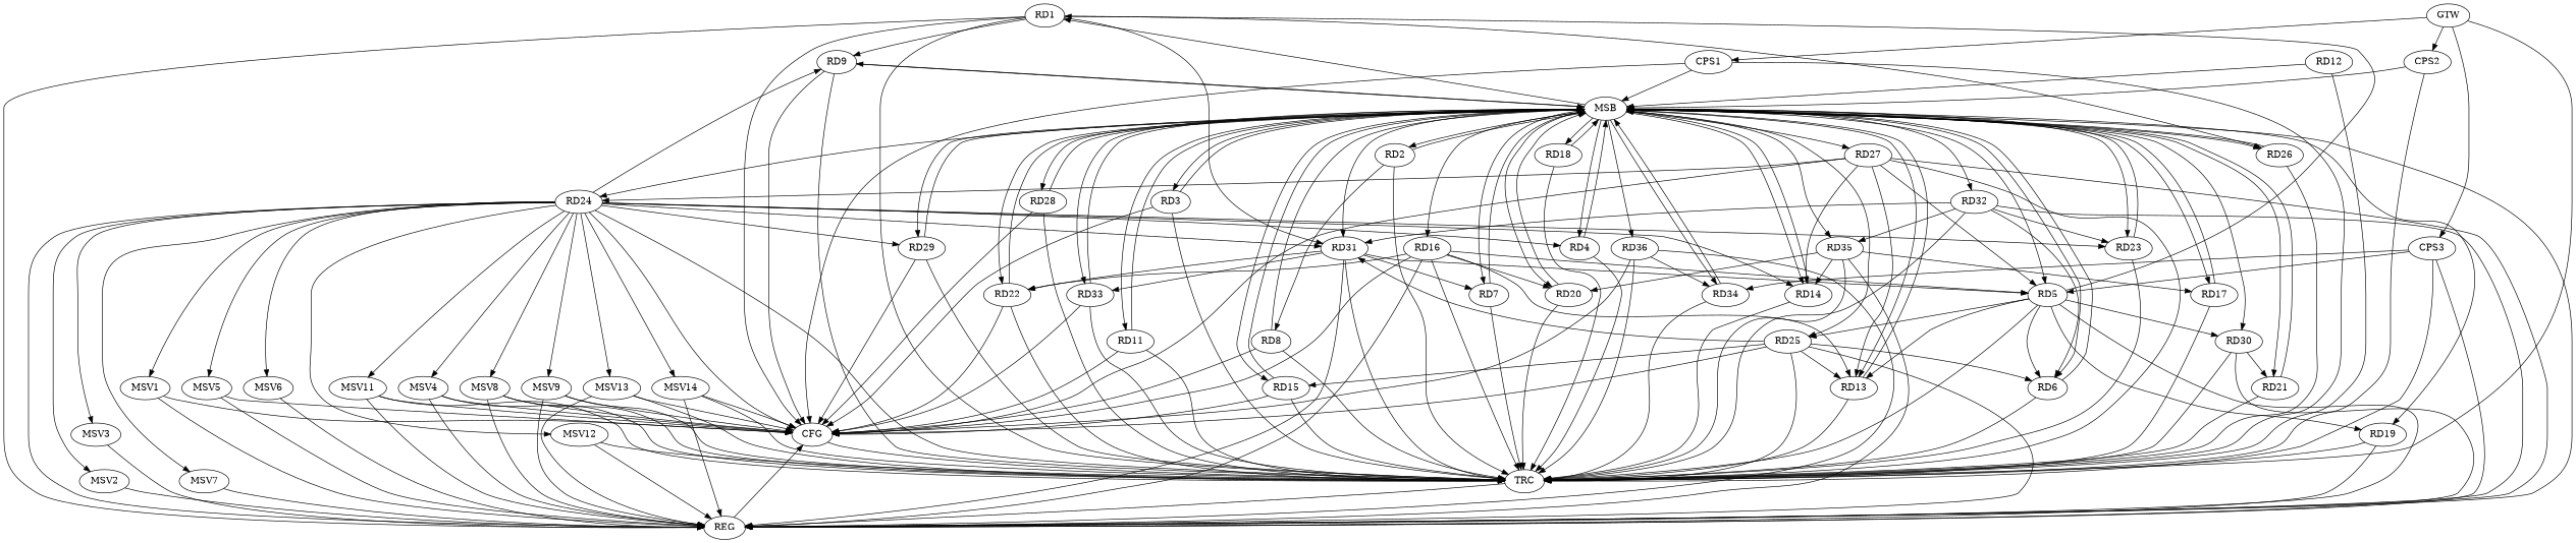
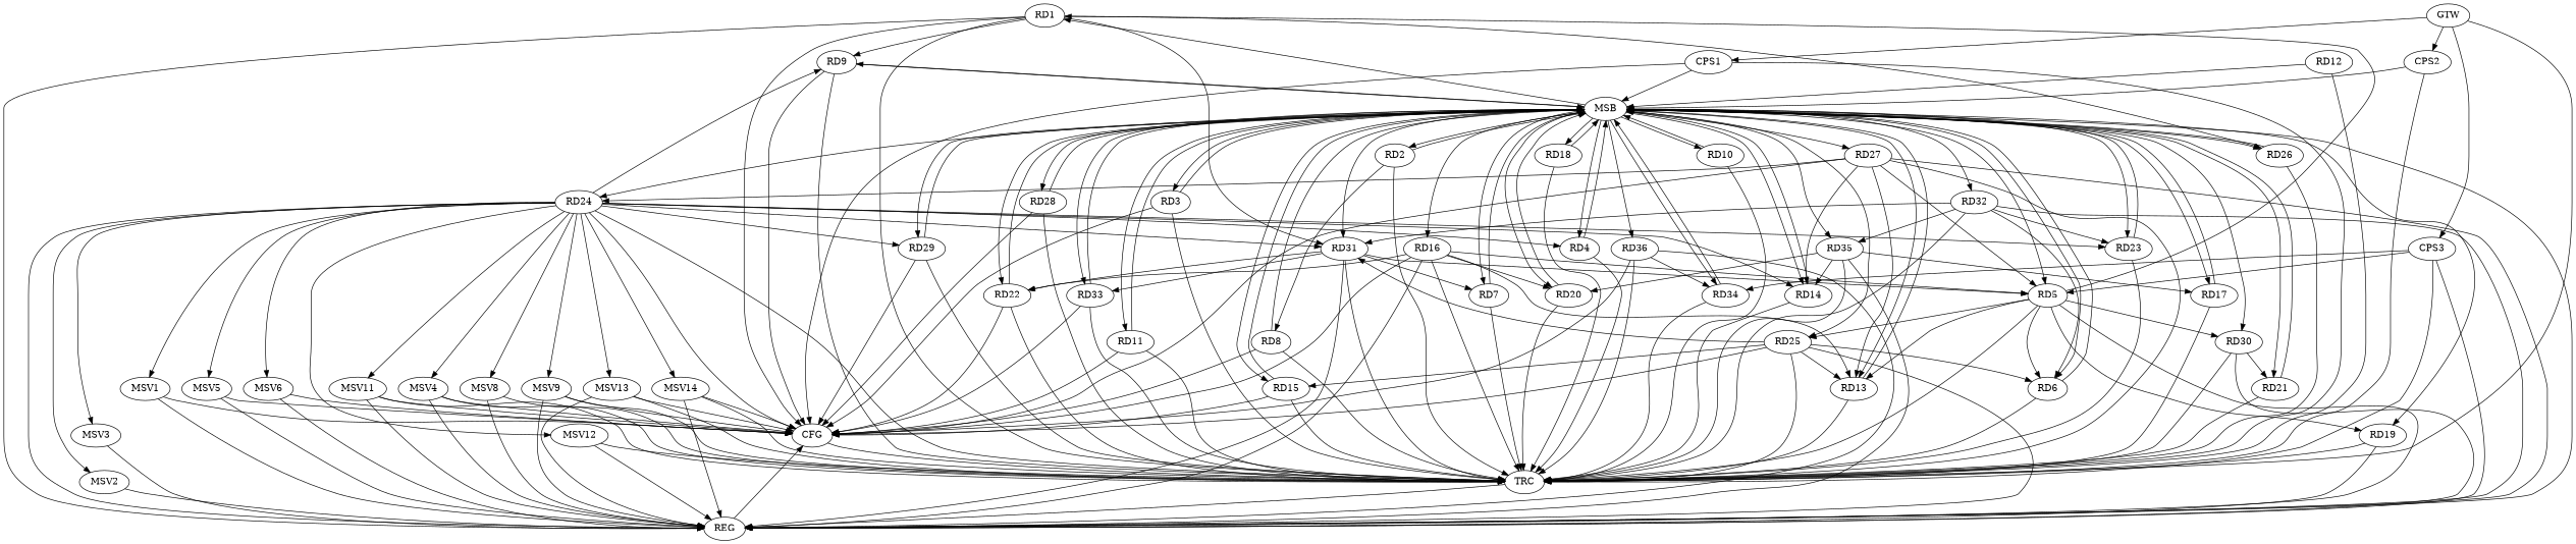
  strict digraph {
    n1 [label=RD1]
    n2 [label=RD9]
    n3 [label=RD26]
    n4 [label=RD31]
    n5 [label=REG]
    n6 [label=CFG]
    n7 [label=TRC]
    n8 [label=MSB]
    n9 [label=RD5]
    n10 [label=RD7]
    n11 [label=RD22]
    n12 [label=RD33]
    n13 [label=RD2]
    n14 [label=RD8]
    n15 [label=RD3]
    n16 [label=RD4]
    n17 [label=RD6]
    n18 [label=RD13]
    n19 [label=RD19]
    n20 [label=RD25]
    n21 [label=RD30]
+   n22 [label=RD10]
    n23 [label=RD11]
    n24 [label=RD14]
    n25 [label=RD15]
    n26 [label=RD16]
    n27 [label=RD20]
    n28 [label=RD17]
    n29 [label=RD18]
    n30 [label=RD21]
    n31 [label=RD23]
    n32 [label=RD24]
    n33 [label=RD29]
    n34 [label=RD27]
    n35 [label=RD28]
    n36 [label=RD32]
    n37 [label=RD35]
    n38 [label=RD34]
    n39 [label=RD36]
    n40 [label=RD12]
    n41 [label=MSV1]
    n42 [label=MSV2]
    n43 [label=MSV3]
    n44 [label=MSV4]
    n45 [label=MSV5]
    n46 [label=MSV6]
-   n47 [label=MSV7]
    n48 [label=MSV8]
    n49 [label=MSV9]
    n50 [label=MSV11]
    n51 [label=MSV12]
    n52 [label=MSV13]
    n53 [label=MSV14]
    n54 [label=CPS1]
    n55 [label=CPS2]
    n56 [label=CPS3]
    n57 [label=GTW]
    n1 -> n2
    n1 -> n3
    n1 -> n4
    n1 -> n5
    n1 -> n6
    n1 -> n7
    n2 -> n6
    n2 -> n7
    n2 -> n8
    n3 -> n7
    n3 -> n8
    n4 -> n5
    n4 -> n7
    n4 -> n9
    n4 -> n10
    n4 -> n11
    n4 -> n12
    n5 -> n6
    n6 -> n7
    n7 -> n5
    n8 -> n1
    n8 -> n2
    n8 -> n3
    n8 -> n4
    n8 -> n5
    n8 -> n9
    n8 -> n10
    n8 -> n11
    n8 -> n12
    n8 -> n13
    n8 -> n15
    n8 -> n16
    n8 -> n17
    n8 -> n18
    n8 -> n19
    n8 -> n20
    n8 -> n21
+   n8 -> n22
    n8 -> n23
    n8 -> n24
    n8 -> n25
    n8 -> n26
    n8 -> n27
    n8 -> n28
    n8 -> n29
    n8 -> n30
    n8 -> n31
    n8 -> n32
    n8 -> n33
    n8 -> n34
    n8 -> n35
    n8 -> n36
    n8 -> n37
    n8 -> n38
    n8 -> n39
    n9 -> n1
    n9 -> n5
    n9 -> n7
    n9 -> n17
    n9 -> n18
    n9 -> n19
    n9 -> n20
    n9 -> n21
    n10 -> n7
    n10 -> n8
    n11 -> n6
    n11 -> n7
    n11 -> n8
    n12 -> n6
    n12 -> n7
    n12 -> n8
    n13 -> n7
    n13 -> n8
    n13 -> n14
    n14 -> n6
    n14 -> n7
    n14 -> n8
    n15 -> n6
    n15 -> n7
    n15 -> n8
    n16 -> n7
    n16 -> n8
    n17 -> n7
    n17 -> n8
    n18 -> n7
    n18 -> n8
    n19 -> n5
    n19 -> n7
    n20 -> n4
    n20 -> n5
    n20 -> n6
    n20 -> n7
    n20 -> n17
    n20 -> n18
    n20 -> n25
    n21 -> n5
    n21 -> n7
    n21 -> n30
+   n22 -> n7
+   n22 -> n8
    n23 -> n6
    n23 -> n7
    n23 -> n8
    n24 -> n7
    n24 -> n8
    n25 -> n6
    n25 -> n7
    n25 -> n8
    n26 -> n5
    n26 -> n6
    n26 -> n7
    n26 -> n9
    n26 -> n11
    n26 -> n18
    n26 -> n27
    n27 -> n7
    n27 -> n8
    n28 -> n7
    n28 -> n8
    n29 -> n7
    n29 -> n8
    n30 -> n7
    n30 -> n8
    n31 -> n7
    n31 -> n8
    n32 -> n2
    n32 -> n4
    n32 -> n5
    n32 -> n6
    n32 -> n7
    n32 -> n16
    n32 -> n24
    n32 -> n31
    n32 -> n33
    n32 -> n41
    n32 -> n42
    n32 -> n43
    n32 -> n44
    n32 -> n45
    n32 -> n46
-   n32 -> n47
    n32 -> n48
    n32 -> n49
    n32 -> n50
    n32 -> n51
    n32 -> n52
    n32 -> n53
    n33 -> n6
    n33 -> n7
    n33 -> n8
    n34 -> n5
    n34 -> n6
    n34 -> n7
    n34 -> n9
    n34 -> n18
    n34 -> n24
    n34 -> n32
    n35 -> n6
    n35 -> n7
    n35 -> n8
    n36 -> n4
    n36 -> n5
    n36 -> n7
    n36 -> n17
    n36 -> n31
    n36 -> n37
    n37 -> n5
    n37 -> n7
    n37 -> n24
    n37 -> n27
    n37 -> n28
    n38 -> n7
    n38 -> n8
    n39 -> n5
    n39 -> n6
    n39 -> n7
    n39 -> n38
    n40 -> n7
    n40 -> n8
    n41 -> n5
    n41 -> n6
    n42 -> n5
    n43 -> n5
    n44 -> n5
    n44 -> n6
    n44 -> n7
    n45 -> n5
    n45 -> n6
    n46 -> n5
-   n47 -> n5
    n48 -> n5
-   n48 -> n6
+   n46 -> n6
    n48 -> n7
    n49 -> n5
    n49 -> n6
    n49 -> n7
    n50 -> n5
    n50 -> n6
    n50 -> n7
    n51 -> n5
    n51 -> n7
    n52 -> n5
    n52 -> n6
    n52 -> n7
    n53 -> n5
    n53 -> n6
    n53 -> n7
    n54 -> n6
    n54 -> n7
    n54 -> n8
    n55 -> n7
    n55 -> n8
    n56 -> n5
    n56 -> n7
    n56 -> n9
    n56 -> n38
    n57 -> n7
    n57 -> n54
    n57 -> n55
    n57 -> n56
  }
